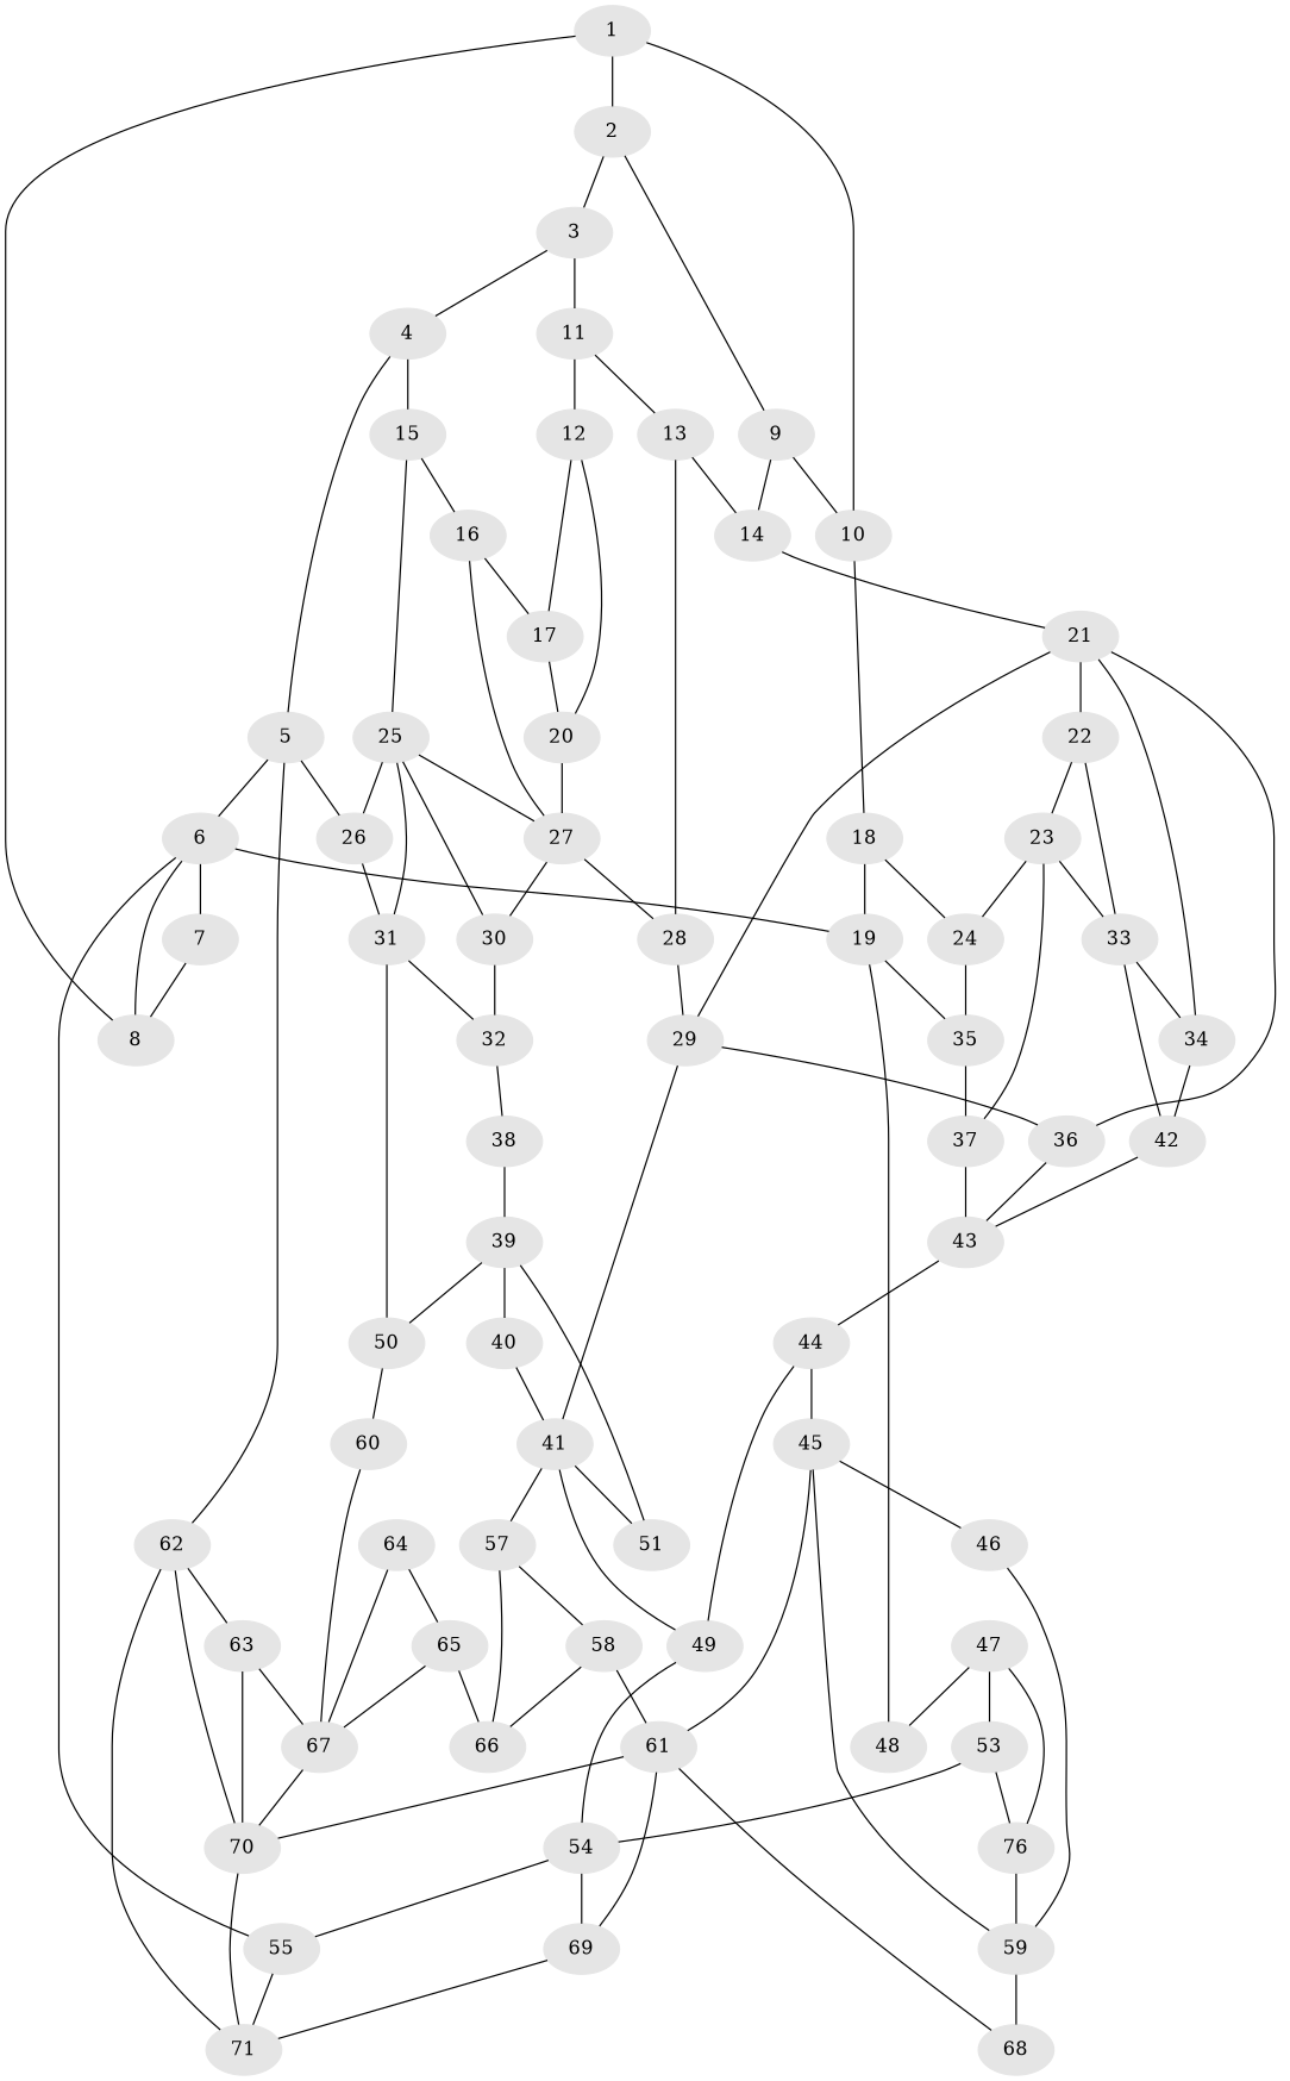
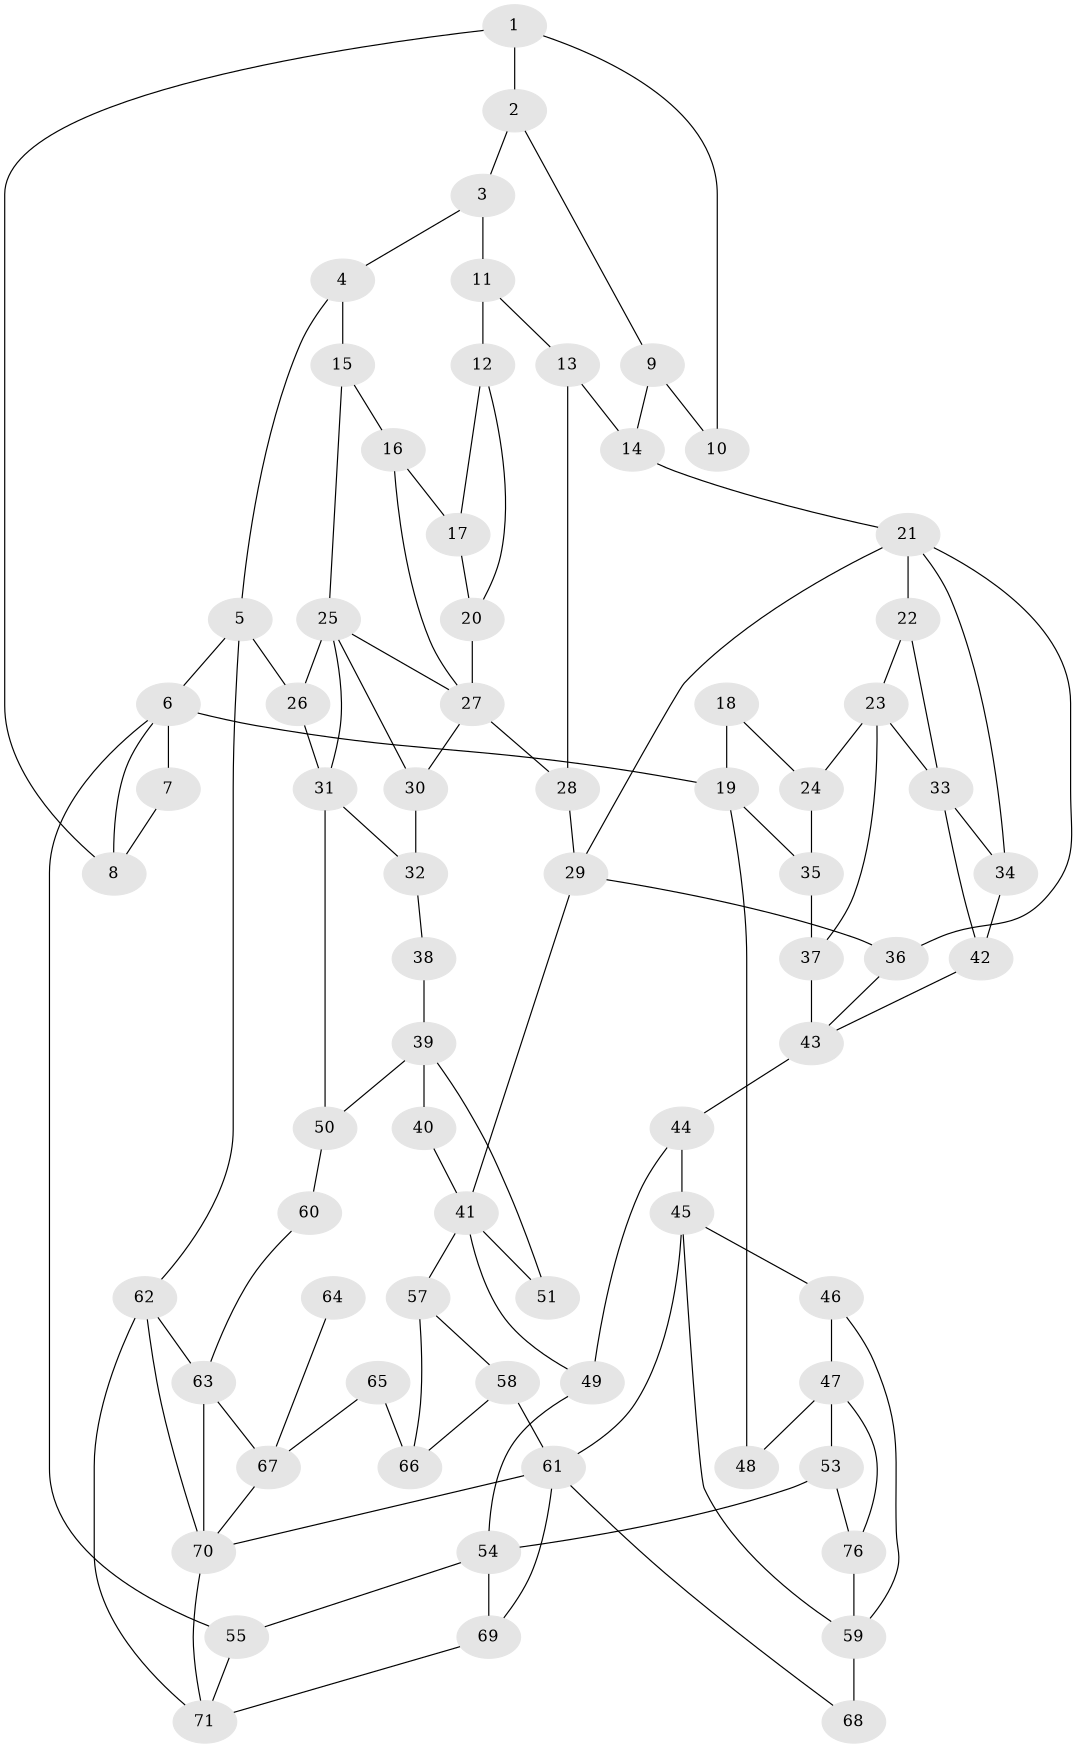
  graph {
    node [color=gray90 style=filled]
    edge [weight=1.0]
    1
    2
    8
    10
    3
    9
    18
    4
    11
    14
    5
    15
    12
    13
    6
    26
    62
    16
    25
    7
    19
    55
    31
    71
    63
    70
    35
    48
    21
    24
    17
    20
    28
    27
    29
    22
    34
    36
    30
    37
    23
    33
    41
    42
    43
    32
    50
    51
    49
    57
    38
    60
    39
    44
    40
    54
    58
    66
    45
    46
    59
    61
    47
    68
    69
    53
    n67 [label=76]
    64
    67
    65
    1 -- 2
    1 -- 8
    1 -- 10
    2 -- 3
    2 -- 9
-   10 -- 18
    3 -- 4
    3 -- 11
    9 -- 10
    9 -- 14
    18 -- 19
    18 -- 24
    4 -- 5
    4 -- 15
    11 -- 12 [weight=4.0]
    11 -- 13
    14 -- 21
    5 -- 6
    5 -- 26
    5 -- 62
    15 -- 16
    15 -- 25
    12 -- 17
    12 -- 20
    13 -- 14
    13 -- 28
    6 -- 8
    6 -- 7
    6 -- 19 [weight=2.0]
    6 -- 55 [weight=2.0]
    26 -- 31
    62 -- 71
    62 -- 63
    62 -- 70
    16 -- 17
    16 -- 27
    25 -- 26 [weight=2.0]
    25 -- 31
    25 -- 27
    25 -- 30
    7 -- 8
    19 -- 35
    19 -- 48 [weight=2.0]
    55 -- 71
    31 -- 32
    31 -- 50 [weight=2.0]
    63 -- 70
    63 -- 67 [weight=2.0]
    70 -- 71
    35 -- 37
    21 -- 29
    21 -- 22
    21 -- 34
    21 -- 36
    24 -- 35
    17 -- 20
    20 -- 27
    28 -- 29 [weight=2.0]
    27 -- 28 [weight=2.0]
    27 -- 30
    29 -- 36
    29 -- 41 [weight=2.0]
    22 -- 23
    22 -- 33
    34 -- 42
    36 -- 43
    30 -- 32
    37 -- 43
    23 -- 24
    23 -- 37
    23 -- 33 [weight=2.0]
    33 -- 34
    33 -- 42 [weight=2.0]
    41 -- 51
    41 -- 49
    41 -- 57
    42 -- 43
    43 -- 44 [weight=2.0]
    32 -- 38
    50 -- 60 [weight=2.0]
    49 -- 54 [weight=2.0]
    57 -- 58
    57 -- 66
    38 -- 39 [weight=2.0]
-   60 -- 67
+   60 -- 63
    39 -- 50
    39 -- 51
    39 -- 40 [weight=2.0]
    44 -- 49
    44 -- 45
    40 -- 41
    54 -- 55
    54 -- 69
    58 -- 66
    58 -- 61 [weight=2.0]
    45 -- 46
    45 -- 59
    45 -- 61
    46 -- 59
+   46 -- 47
    59 -- 68 [weight=2.0]
    61 -- 70
    61 -- 68
    61 -- 69
    47 -- 48 [weight=2.0]
    47 -- 53
    47 -- n67 [weight=2.0]
    69 -- 71
    53 -- 54
    53 -- n67
    n67 -- 59 [weight=2.0]
    64 -- 67
-   64 -- 65
    67 -- 70
    65 -- 66 [weight=2.0]
    65 -- 67 [weight=2.0]
  }
